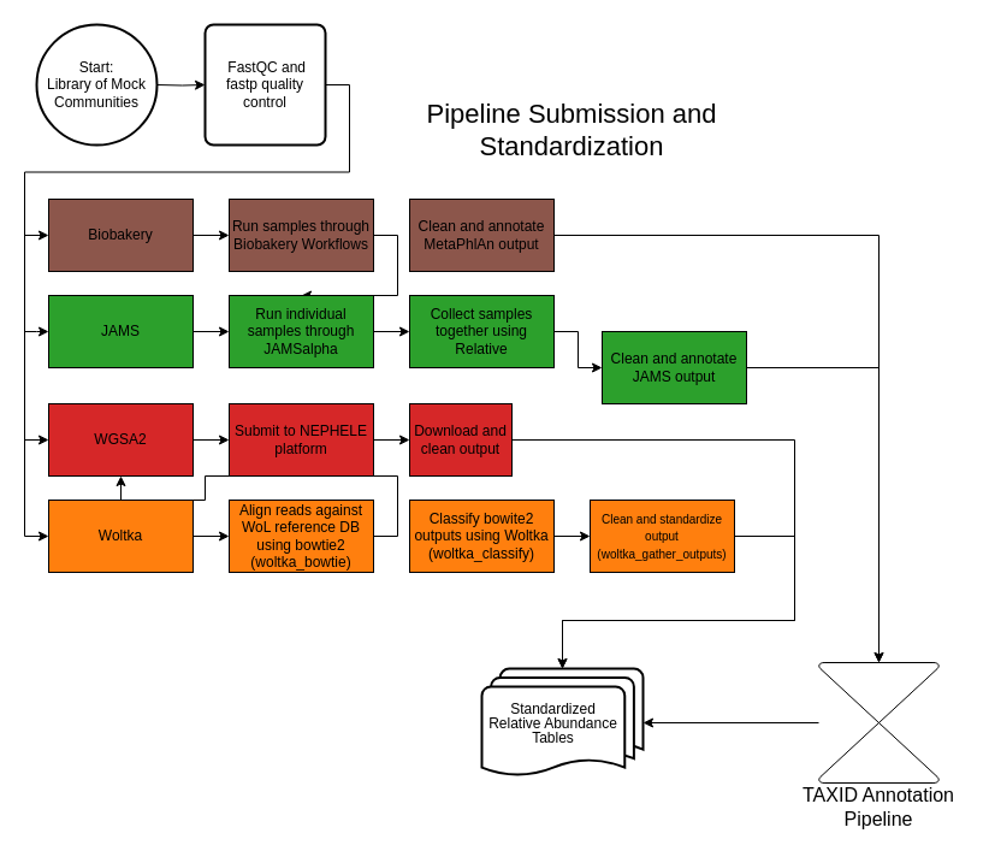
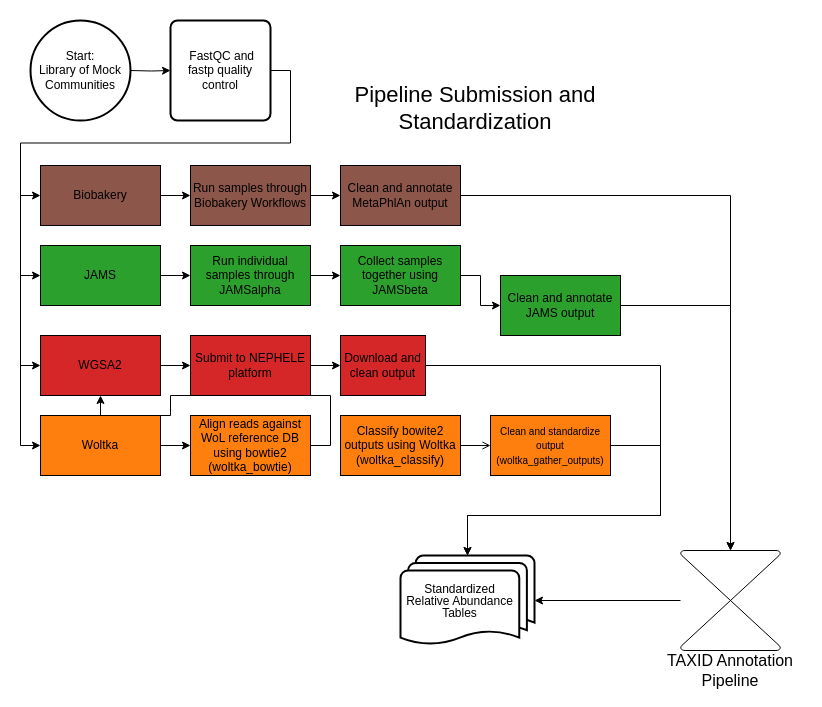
  <mxCell id="0" />
  <mxCell id="1" parent="0" />
  <mxCell id="2" style="edgeStyle=orthogonalEdgeStyle;rounded=0;orthogonalLoop=1;jettySize=auto;html=1;exitX=1;exitY=0.5;exitDx=0;exitDy=0;exitPerimeter=0;entryX=0;entryY=0.5;entryDx=0;entryDy=0;" edge="1" parent="1" target="4"><mxGeometry relative="1" as="geometry"><mxPoint x="130" y="70" as="sourcePoint" /></mxGeometry></mxCell>
  <mxCell id="3" style="edgeStyle=orthogonalEdgeStyle;rounded=0;orthogonalLoop=1;jettySize=auto;html=1;exitX=1;exitY=0.5;exitDx=0;exitDy=0;entryX=0;entryY=0.5;entryDx=0;entryDy=0;fontSize=22;" edge="1" parent="1" source="4" target="6"><mxGeometry relative="1" as="geometry" /></mxCell>
  <mxCell id="4" value="&amp;nbsp;FastQC and &lt;br&gt;fastp quality control" style="rounded=1;whiteSpace=wrap;html=1;absoluteArcSize=1;arcSize=14;strokeWidth=2;" vertex="1" parent="1"><mxGeometry x="170" y="20" width="100" height="100" as="geometry" /></mxCell>
  <mxCell id="5" style="edgeStyle=orthogonalEdgeStyle;rounded=0;orthogonalLoop=1;jettySize=auto;html=1;exitX=1;exitY=0.5;exitDx=0;exitDy=0;entryX=0;entryY=0.5;entryDx=0;entryDy=0;" edge="1" parent="1" source="6" target="14"><mxGeometry relative="1" as="geometry" /></mxCell>
  <mxCell id="6" value="Biobakery" style="rounded=0;whiteSpace=wrap;html=1;fillColor=#8c564b;" vertex="1" parent="1"><mxGeometry x="40" y="165" width="120" height="60" as="geometry" /></mxCell>
  <mxCell id="7" style="edgeStyle=orthogonalEdgeStyle;rounded=0;orthogonalLoop=1;jettySize=auto;html=1;exitX=1;exitY=0.5;exitDx=0;exitDy=0;entryX=0;entryY=0.5;entryDx=0;entryDy=0;fontSize=8;" edge="1" parent="1" source="8" target="16"><mxGeometry relative="1" as="geometry" /></mxCell>
  <mxCell id="8" value="JAMS" style="rounded=0;whiteSpace=wrap;html=1;labelBackgroundColor=none;fillColor=#2CA02C;" vertex="1" parent="1"><mxGeometry x="40" y="245" width="120" height="60" as="geometry" /></mxCell>
  <mxCell id="9" style="edgeStyle=orthogonalEdgeStyle;rounded=0;orthogonalLoop=1;jettySize=auto;html=1;exitX=1;exitY=0.5;exitDx=0;exitDy=0;entryX=0;entryY=0.5;entryDx=0;entryDy=0;" edge="1" parent="1" source="10"><mxGeometry relative="1" as="geometry"><mxPoint x="190" y="365" as="targetPoint" /></mxGeometry></mxCell>
  <mxCell id="10" value="WGSA2" style="rounded=0;whiteSpace=wrap;html=1;labelBackgroundColor=none;fillColor=#d62728;" vertex="1" parent="1"><mxGeometry x="40" y="335" width="120" height="60" as="geometry" /></mxCell>
  <mxCell id="11" style="edgeStyle=orthogonalEdgeStyle;rounded=0;orthogonalLoop=1;jettySize=auto;html=1;exitX=1;exitY=0.5;exitDx=0;exitDy=0;entryX=0;entryY=0.5;entryDx=0;entryDy=0;fontSize=16;" edge="1" parent="1" source="12" target="18"><mxGeometry relative="1" as="geometry" /></mxCell>
  <mxCell id="12" value="Woltka" style="rounded=0;whiteSpace=wrap;html=1;fillColor=#ff7f0e;" vertex="1" parent="1"><mxGeometry x="40" y="415" width="120" height="60" as="geometry" /></mxCell>
- <mxCell id="13" style="edgeStyle=orthogonalEdgeStyle;rounded=0;orthogonalLoop=1;jettySize=auto;html=1;exitX=1;exitY=0.5;exitDx=0;exitDy=0;fontSize=16;" edge="1" parent="1" source="14" target="16"><mxGeometry relative="1" as="geometry" /></mxCell>
+ <mxCell id="13" style="edgeStyle=orthogonalEdgeStyle;rounded=0;orthogonalLoop=1;jettySize=auto;html=1;exitX=1;exitY=0.5;exitDx=0;exitDy=0;entryX=0;entryY=0.5;entryDx=0;entryDy=0;fontSize=16;" edge="1" parent="1" source="14" target="35"><mxGeometry relative="1" as="geometry" /></mxCell>
  <mxCell id="14" value="Run samples through Biobakery Workflows" style="rounded=0;whiteSpace=wrap;html=1;fillColor=#8c564b;" vertex="1" parent="1"><mxGeometry x="190" y="165" width="120" height="60" as="geometry" /></mxCell>
  <mxCell id="15" style="edgeStyle=orthogonalEdgeStyle;rounded=0;orthogonalLoop=1;jettySize=auto;html=1;exitX=1;exitY=0.5;exitDx=0;exitDy=0;entryX=0;entryY=0.5;entryDx=0;entryDy=0;fontSize=8;" edge="1" parent="1" source="16" target="27"><mxGeometry relative="1" as="geometry" /></mxCell>
  <mxCell id="16" value="Run individual samples through JAMSalpha" style="rounded=0;whiteSpace=wrap;html=1;fillColor=#2CA02C;" vertex="1" parent="1"><mxGeometry x="190" y="245" width="120" height="60" as="geometry" /></mxCell>
  <mxCell id="17" style="edgeStyle=orthogonalEdgeStyle;rounded=0;orthogonalLoop=1;jettySize=auto;html=1;exitX=1;exitY=0.5;exitDx=0;exitDy=0;fontSize=16;" edge="1" parent="1" source="18" target="10"><mxGeometry relative="1" as="geometry" /></mxCell>
  <mxCell id="18" value="Align reads against WoL reference DB using bowtie2 (woltka_bowtie)" style="rounded=0;whiteSpace=wrap;html=1;fillColor=#ff7f0e;" vertex="1" parent="1"><mxGeometry x="190" y="415" width="120" height="60" as="geometry" /></mxCell>
- <mxCell id="19" style="edgeStyle=orthogonalEdgeStyle;rounded=0;orthogonalLoop=1;jettySize=auto;html=1;exitX=1;exitY=0.5;exitDx=0;exitDy=0;fontSize=16;" edge="1" parent="1" source="20" target="22"><mxGeometry relative="1" as="geometry" /></mxCell>
+ <mxCell id="19" style="edgeStyle=orthogonalEdgeStyle;rounded=0;orthogonalLoop=1;jettySize=auto;html=1;exitX=1;exitY=0.5;exitDx=0;exitDy=0;fontSize=16;endArrow=open;" edge="1" parent="1" source="20" target="22"><mxGeometry relative="1" as="geometry" /></mxCell>
  <mxCell id="20" value="Classify bowite2 outputs using Woltka (woltka_classify)" style="rounded=0;whiteSpace=wrap;html=1;fillColor=#ff7f0e;" vertex="1" parent="1"><mxGeometry x="340" y="415" width="120" height="60" as="geometry" /></mxCell>
  <mxCell id="21" style="edgeStyle=orthogonalEdgeStyle;rounded=0;orthogonalLoop=1;jettySize=auto;html=1;exitX=1;exitY=0.5;exitDx=0;exitDy=0;entryX=0.5;entryY=0;entryDx=0;entryDy=0;entryPerimeter=0;fontFamily=Courier New;fontSize=10;" edge="1" parent="1" source="22" target="40"><mxGeometry relative="1" as="geometry"><Array as="points"><mxPoint x="660" y="445" /><mxPoint x="660" y="515" /><mxPoint x="467" y="515" /></Array></mxGeometry></mxCell>
  <mxCell id="22" value="&lt;font style=&quot;font-size: 10px;&quot;&gt;Clean and standardize output (woltka_gather_outputs)&lt;/font&gt;" style="rounded=0;whiteSpace=wrap;html=1;fillColor=#ff7f0e;" vertex="1" parent="1"><mxGeometry x="490" y="415" width="120" height="60" as="geometry" /></mxCell>
  <mxCell id="23" style="edgeStyle=orthogonalEdgeStyle;rounded=0;orthogonalLoop=1;jettySize=auto;html=1;entryX=1;entryY=0.5;entryDx=0;entryDy=0;entryPerimeter=0;fontSize=12;" edge="1" parent="1" source="24" target="40"><mxGeometry relative="1" as="geometry" /></mxCell>
  <mxCell id="24" value="" style="verticalLabelPosition=bottom;verticalAlign=top;html=1;shape=mxgraph.flowchart.collate;" vertex="1" parent="1"><mxGeometry x="680" y="550" width="100" height="100" as="geometry" /></mxCell>
  <mxCell id="25" value="TAXID Annotation Pipeline" style="text;html=1;strokeColor=none;fillColor=none;align=center;verticalAlign=middle;whiteSpace=wrap;rounded=0;rotation=0;fontSize=16;" vertex="1" parent="1"><mxGeometry x="660" y="655" width="140" height="30" as="geometry" /></mxCell>
  <mxCell id="26" style="edgeStyle=orthogonalEdgeStyle;rounded=0;orthogonalLoop=1;jettySize=auto;html=1;exitX=1;exitY=0.5;exitDx=0;exitDy=0;entryX=0;entryY=0.5;entryDx=0;entryDy=0;fontSize=8;" edge="1" parent="1" source="27" target="29"><mxGeometry relative="1" as="geometry" /></mxCell>
- <mxCell id="27" value="Collect samples together using Relative" style="rounded=0;whiteSpace=wrap;html=1;fillColor=#2CA02C;" vertex="1" parent="1"><mxGeometry x="340" y="245" width="120" height="60" as="geometry" /></mxCell>
+ <mxCell id="27" value="Collect samples together using JAMSbeta" style="rounded=0;whiteSpace=wrap;html=1;fillColor=#2CA02C;" vertex="1" parent="1"><mxGeometry x="340" y="245" width="120" height="60" as="geometry" /></mxCell>
  <mxCell id="28" style="edgeStyle=orthogonalEdgeStyle;rounded=0;orthogonalLoop=1;jettySize=auto;html=1;exitX=1;exitY=0.5;exitDx=0;exitDy=0;entryX=0.5;entryY=0;entryDx=0;entryDy=0;entryPerimeter=0;fontSize=22;" edge="1" parent="1" source="29" target="24"><mxGeometry relative="1" as="geometry" /></mxCell>
  <mxCell id="29" value="Clean and annotate JAMS output" style="rounded=0;whiteSpace=wrap;html=1;fillColor=#2CA02C;" vertex="1" parent="1"><mxGeometry x="500" y="275" width="120" height="60" as="geometry" /></mxCell>
  <mxCell id="30" style="edgeStyle=orthogonalEdgeStyle;rounded=0;orthogonalLoop=1;jettySize=auto;html=1;exitX=1;exitY=0.5;exitDx=0;exitDy=0;entryX=0;entryY=0.5;entryDx=0;entryDy=0;fontSize=16;" edge="1" parent="1" source="31" target="33"><mxGeometry relative="1" as="geometry" /></mxCell>
  <mxCell id="31" value="Submit to NEPHELE platform" style="rounded=0;whiteSpace=wrap;html=1;labelBackgroundColor=none;fillColor=#d62728;" vertex="1" parent="1"><mxGeometry x="190" y="335" width="120" height="60" as="geometry" /></mxCell>
  <mxCell id="32" style="edgeStyle=orthogonalEdgeStyle;rounded=0;orthogonalLoop=1;jettySize=auto;html=1;exitX=1;exitY=0.5;exitDx=0;exitDy=0;entryX=0.5;entryY=0;entryDx=0;entryDy=0;entryPerimeter=0;fontFamily=Courier New;fontSize=10;" edge="1" parent="1" source="33" target="40"><mxGeometry relative="1" as="geometry"><Array as="points"><mxPoint x="660" y="365" /><mxPoint x="660" y="515" /><mxPoint x="467" y="515" /></Array></mxGeometry></mxCell>
  <mxCell id="33" value="Download and clean output" style="rounded=0;whiteSpace=wrap;html=1;labelBackgroundColor=none;fillColor=#d62728;" vertex="1" parent="1"><mxGeometry x="340" y="335" width="85" height="60" as="geometry" /></mxCell>
  <mxCell id="34" style="edgeStyle=orthogonalEdgeStyle;rounded=0;orthogonalLoop=1;jettySize=auto;html=1;exitX=1;exitY=0.5;exitDx=0;exitDy=0;entryX=0.5;entryY=0;entryDx=0;entryDy=0;entryPerimeter=0;fontSize=22;" edge="1" parent="1" source="35" target="24"><mxGeometry relative="1" as="geometry" /></mxCell>
  <mxCell id="35" value="Clean and annotate MetaPhlAn output" style="rounded=0;whiteSpace=wrap;html=1;fillColor=#8c564b;" vertex="1" parent="1"><mxGeometry x="340" y="165" width="120" height="60" as="geometry" /></mxCell>
  <mxCell id="36" value="&lt;font style=&quot;font-size: 22px;&quot;&gt;Pipeline Submission and Standardization&lt;/font&gt;" style="text;html=1;strokeColor=none;fillColor=none;align=center;verticalAlign=middle;whiteSpace=wrap;rounded=0;rotation=0;fontSize=16;" vertex="1" parent="1"><mxGeometry x="290" y="95" width="370" height="25" as="geometry" /></mxCell>
  <mxCell id="37" style="edgeStyle=orthogonalEdgeStyle;rounded=0;orthogonalLoop=1;jettySize=auto;html=1;entryX=0;entryY=0.5;entryDx=0;entryDy=0;fontSize=22;" edge="1" parent="1" target="12"><mxGeometry relative="1" as="geometry"><mxPoint x="20" y="145" as="sourcePoint" /><mxPoint x="20" y="370" as="targetPoint" /><Array as="points"><mxPoint x="20" y="445" /></Array></mxGeometry></mxCell>
  <mxCell id="38" style="edgeStyle=orthogonalEdgeStyle;rounded=0;orthogonalLoop=1;jettySize=auto;html=1;entryX=0;entryY=0.5;entryDx=0;entryDy=0;fontSize=22;" edge="1" parent="1" target="8"><mxGeometry relative="1" as="geometry"><mxPoint x="20" y="275" as="sourcePoint" /><mxPoint x="50" y="455" as="targetPoint" /><Array as="points"><mxPoint x="30" y="275" /><mxPoint x="30" y="275" /></Array></mxGeometry></mxCell>
  <mxCell id="39" style="edgeStyle=orthogonalEdgeStyle;rounded=0;orthogonalLoop=1;jettySize=auto;html=1;entryX=0;entryY=0.5;entryDx=0;entryDy=0;fontSize=22;" edge="1" parent="1" target="10"><mxGeometry relative="1" as="geometry"><mxPoint x="20" y="365" as="sourcePoint" /><mxPoint x="50" y="285" as="targetPoint" /><Array as="points"><mxPoint x="40" y="365" /></Array></mxGeometry></mxCell>
  <mxCell id="40" value="&lt;p style=&quot;line-height: 100%; font-size: 12px;&quot;&gt;&lt;font style=&quot;font-size: 12px;&quot;&gt;Standardized Relative Abundance Tables&lt;/font&gt;&lt;/p&gt;" style="strokeWidth=2;html=1;shape=mxgraph.flowchart.multi-document;whiteSpace=wrap;labelBackgroundColor=none;fontSize=12;fillColor=#FFFFFF;align=center;spacingRight=15;" vertex="1" parent="1"><mxGeometry x="400" y="555" width="134" height="90" as="geometry" /></mxCell>
  <mxCell id="41" value="Start: &lt;br&gt;Library of Mock Communities" style="strokeWidth=2;html=1;shape=mxgraph.flowchart.start_2;whiteSpace=wrap;labelBackgroundColor=none;fontSize=12;fillColor=#FFFFFF;" vertex="1" parent="1"><mxGeometry x="30" y="20" width="100" height="100" as="geometry" /></mxCell>
